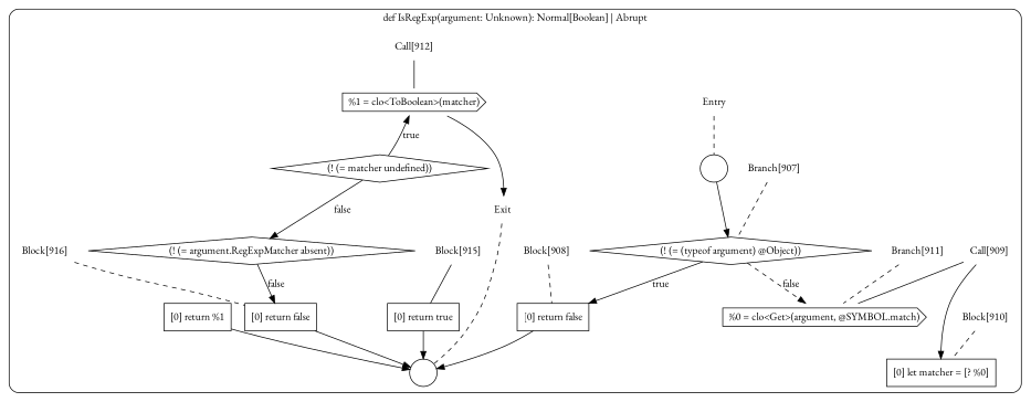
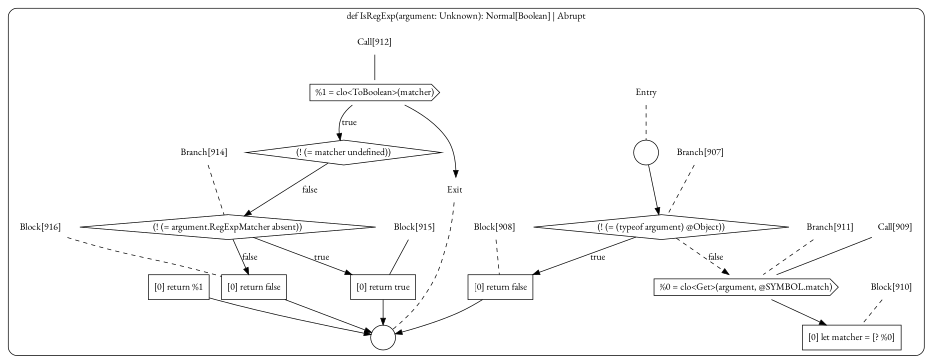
  digraph {
    fontname="EB Garamond"
    node [fontname="EB Garamond" shape=none color=black fillcolor=white style=filled]
    edge [color=black fontname="EB Garamond"]
    n1 [label=<<font color="black">Entry</font>> color="" fillcolor="" style=""]
    n2 [label=" " shape=circle]
    n3 [label=<<font color="black">(! (= (typeof argument) @Object))</font>> shape=diamond]
    n4 [label=<<font color="black">[0] return false<BR ALIGN="LEFT"/></font>> shape=box]
    n5 [label=<<font color="black">%0 = clo&lt;Get&gt;(argument, @SYMBOL.match)</font>> shape=cds]
    n6 [label=<<font color="black">Exit</font>> color="" fillcolor="" style=""]
    n7 [label=" " shape=circle]
    n8 [label=<<font color="black">Branch[907]</font>> color="" fillcolor="" style=""]
    n9 [label=<<font color="black">[0] let matcher = [? %0]<BR ALIGN="LEFT"/></font>> shape=box]
    n10 [label=<<font color="black">Block[908]</font>> color="" fillcolor="" style=""]
    n11 [label=<<font color="black">Call[909]</font>> color="" fillcolor="" style=""]
    n12 [label=<<font color="black">(! (= matcher undefined))</font>> shape=diamond]
    n13 [label=<<font color="black">Block[910]</font>> color="" fillcolor="" style=""]
    n14 [label=<<font color="black">%1 = clo&lt;ToBoolean&gt;(matcher)</font>> shape=cds]
    n15 [label=<<font color="black">(! (= argument.RegExpMatcher absent))</font>> shape=diamond]
    n16 [label=<<font color="black">Branch[911]</font>> color="" fillcolor="" style=""]
    n17 [label=<<font color="black">[0] return %1<BR ALIGN="LEFT"/></font>> shape=box]
    n18 [label=<<font color="black">[0] return true<BR ALIGN="LEFT"/></font>> shape=box]
    n19 [label=<<font color="black">[0] return false<BR ALIGN="LEFT"/></font>> shape=box]
    n20 [label=<<font color="black">Call[912]</font>> color="" fillcolor="" style=""]
+   n21 [label=<<font color="black">Branch[914]</font>> color="" fillcolor="" style=""]
    n22 [label=<<font color="black">Block[915]</font>> color="" fillcolor="" style=""]
    n23 [label=<<font color="black">Block[916]</font>> color="" fillcolor="" style=""]
    subgraph cluster_1 {
      label="def IsRegExp(argument: Unknown): Normal[Boolean] | Abrupt"
      style=rounded
      n1
      n2
      n3
      n4
      n5
      n6
      n7
      n8
      n9
      n10
      n11
      n12
      n13
      n14
      n15
      n16
      n17
      n18
      n19
      n20
+     n21
      n22
      n23
    }
    n1 -> n2 [arrowhead=none style=dashed]
    n2 -> n3
    n3 -> n4 [label=<<font color="black">true</font>>]
    n3 -> n5 [label=<<font color="black">false</font>> style=dashed]
    n4 -> n7
-   n11 -> n9
+   n5 -> n9
    n6 -> n7 [arrowhead=none style=dashed]
    n8 -> n3 [arrowhead=none style=dashed]
    n10 -> n4 [arrowhead=none style=dashed]
    n11 -> n5 [arrowhead=none style=solid]
-   n12 -> n14 [label=<<font color="black">true</font>>]
+   n14 -> n12 [label=<<font color="black">true</font>>]
    n12 -> n15 [label=<<font color="black">false</font>>]
    n13 -> n9 [arrowhead=none style=dashed]
    n14 -> n6
+   n15 -> n18 [label=<<font color="black">true</font>>]
    n15 -> n19 [label=<<font color="black">false</font>>]
    n16 -> n5 [arrowhead=none style=dashed]
    n17 -> n7
    n18 -> n7
    n19 -> n7
    n20 -> n14 [arrowhead=none style=solid]
+   n21 -> n15 [arrowhead=none style=dashed]
    n22 -> n18 [arrowhead=none style=solid]
    n23 -> n19 [arrowhead=none style=dashed]
  }
